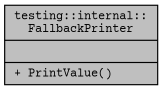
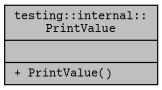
  digraph {
    fontname="Courier Prime"
-   n1 [color=black fillcolor=grey75 fontcolor=black fontname="Courier Prime" fontsize=10 height=0.2 label="{testing::internal::\lFallbackPrinter\n||+ PrintValue()\l}" shape=record style=filled width=0.4]
+   n1 [color=black fillcolor=grey75 fontcolor=black fontname="Courier Prime" fontsize=10 height=0.2 label="{testing::internal::\lPrintValue\n||+ PrintValue()\l}" shape=record style=filled width=0.4]
  }
